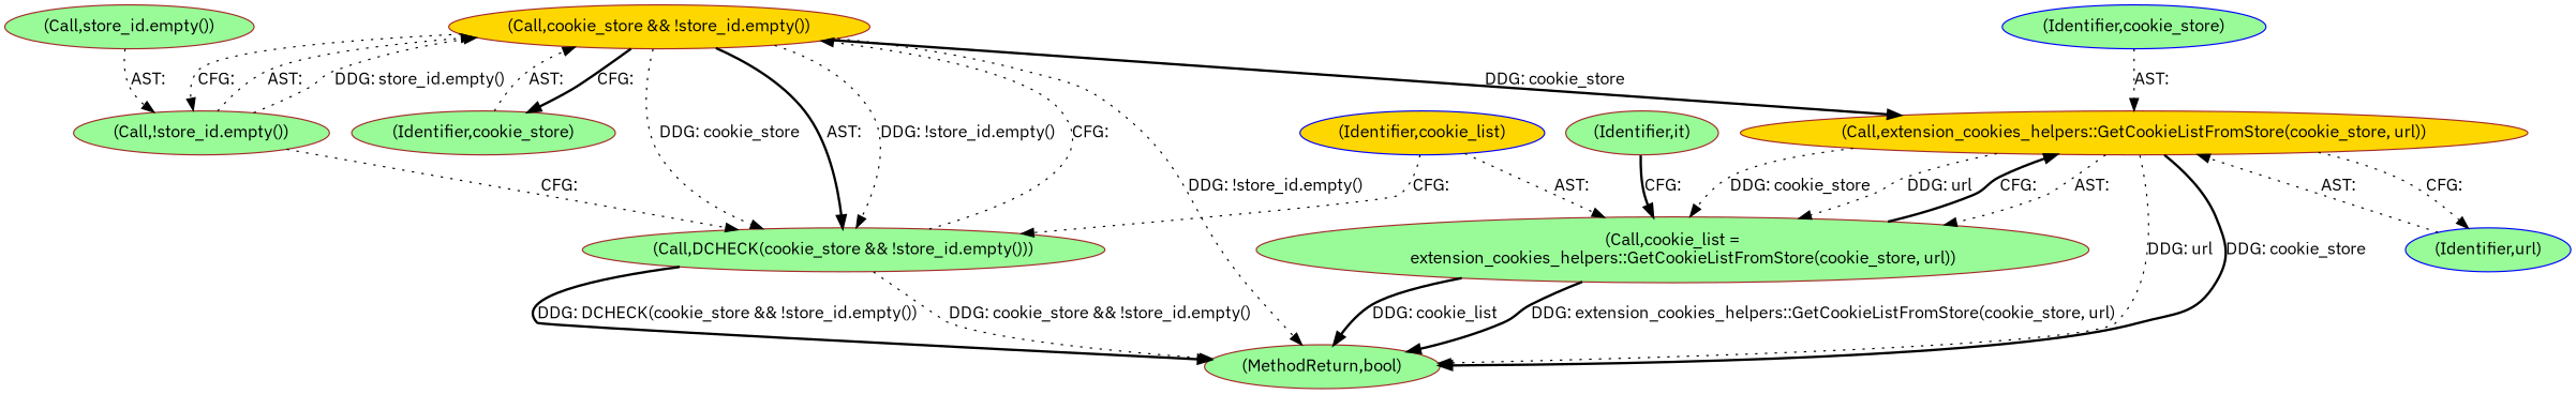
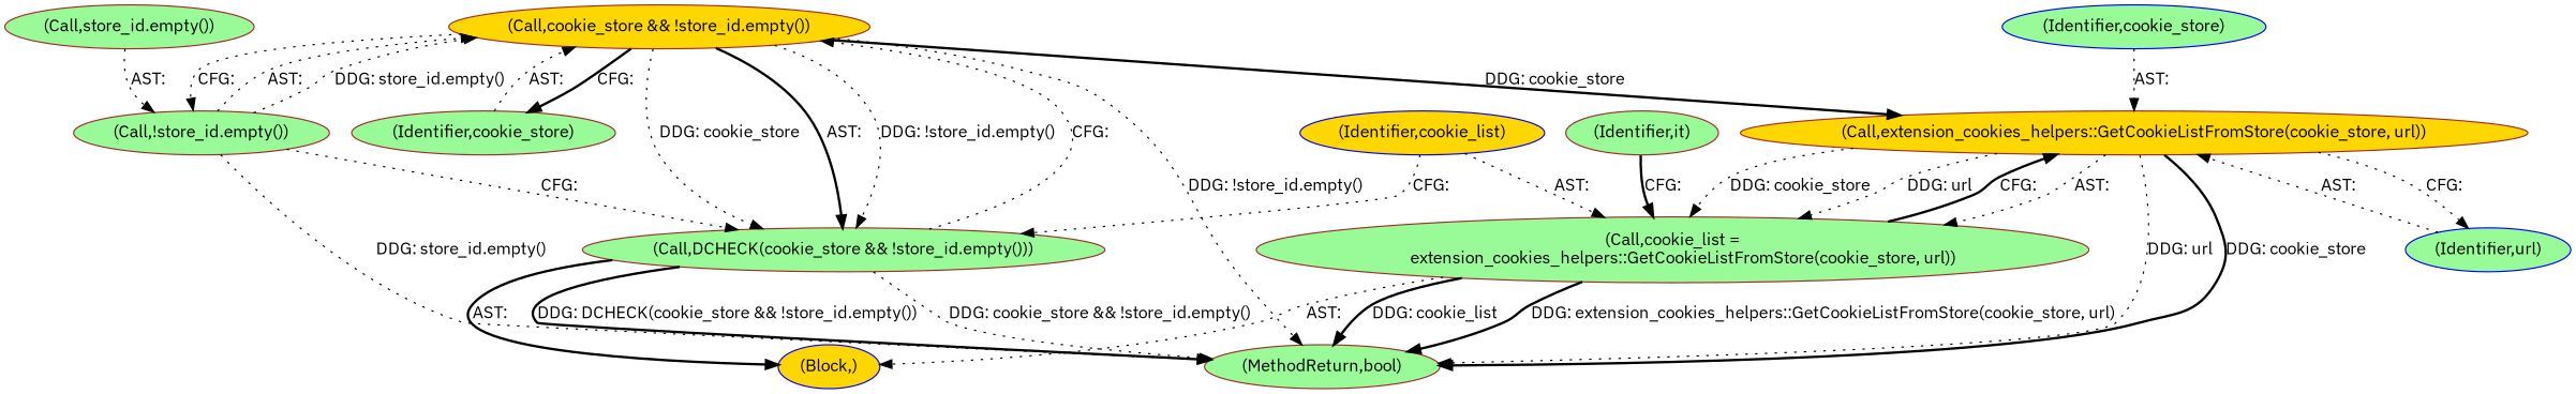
  digraph {
    fontname="IBM Plex Sans"
    node [color=brown fillcolor=palegreen fontname="IBM Plex Sans" style=filled]
    edge [fontname="IBM Plex Sans" style=dotted]
    n1 [fillcolor=gold label="(Call,cookie_store && !store_id.empty())"]
    n2 [label="(Call,!store_id.empty())"]
    n3 [label="(Call,DCHECK(cookie_store && !store_id.empty()))"]
    n4 [fillcolor=gold label="(Call,extension_cookies_helpers::GetCookieListFromStore(cookie_store, url))"]
    n5 [label="(MethodReturn,bool)"]
    n6 [label="(Identifier,cookie_store)"]
+   n7 [color=blue fillcolor=gold label="(Block,)"]
    n8 [label="(Call,cookie_list =\n      extension_cookies_helpers::GetCookieListFromStore(cookie_store, url))"]
    n9 [color=blue label="(Identifier,url)"]
    n10 [label="(Call,store_id.empty())"]
    n11 [color=blue label="(Identifier,cookie_store)"]
    n12 [color=blue fillcolor=gold label="(Identifier,cookie_list)"]
    n13 [label="(Identifier,it)"]
    n1 -> n2 [label="CFG: "]
    n1 -> n3 [label="AST: " style=bold]
    n1 -> n3 [label="DDG: cookie_store"]
    n1 -> n3 [label="DDG: !store_id.empty()"]
    n1 -> n4 [label="DDG: cookie_store" style=bold]
    n1 -> n5 [label="DDG: !store_id.empty()"]
    n1 -> n6 [label="CFG: " style=bold]
    n2 -> n1 [label="AST: "]
    n2 -> n1 [label="DDG: store_id.empty()"]
    n2 -> n3 [label="CFG: "]
+   n2 -> n5 [label="DDG: store_id.empty()"]
    n3 -> n1 [label="CFG: "]
    n3 -> n5 [label="DDG: cookie_store && !store_id.empty()"]
    n3 -> n5 [label="DDG: DCHECK(cookie_store && !store_id.empty())" style=bold]
+   n3 -> n7 [label="AST: " style=bold]
    n4 -> n5 [label="DDG: url"]
    n4 -> n5 [label="DDG: cookie_store" style=bold]
    n4 -> n8 [label="AST: "]
    n4 -> n8 [label="DDG: cookie_store"]
    n4 -> n8 [label="DDG: url"]
    n4 -> n9 [label="CFG: "]
    n6 -> n1 [label="AST: "]
    n8 -> n4 [label="CFG: " style=bold]
    n8 -> n5 [label="DDG: extension_cookies_helpers::GetCookieListFromStore(cookie_store, url)" style=bold]
    n8 -> n5 [label="DDG: cookie_list" style=bold]
+   n8 -> n7 [label="AST: "]
    n9 -> n4 [label="AST: "]
    n10 -> n2 [label="AST: "]
    n11 -> n4 [label="AST: "]
    n12 -> n3 [label="CFG: "]
    n12 -> n8 [label="AST: "]
    n13 -> n8 [label="CFG: " style=bold]
  }
